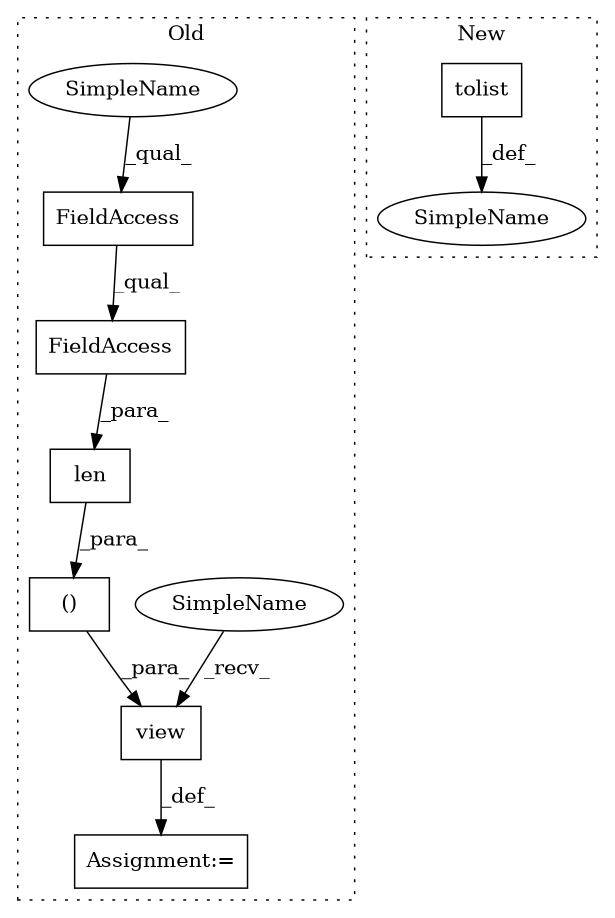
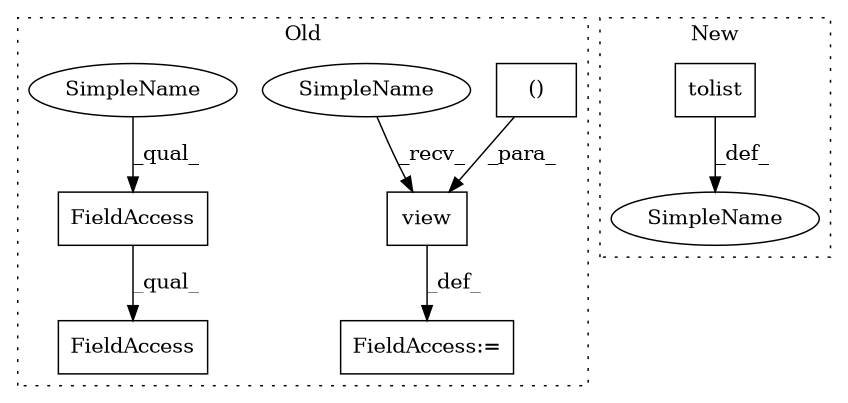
  digraph {
    node [a=32 l=1 s=1701 shape=box]
-   n1 [l="4,1" label=len s="1697,1714"]
-   n2 [a=7 label="Assignment:=" s=1666]
+   n2 [a=7 label="FieldAccess:=" s=1666]
    n3 [a=106 l=36 label="()" s=1679]
    n4 [l="10,2" label=view s="1669,1715"]
    n5 [a=22 l=13 label=FieldAccess]
    n6 [a=22 l=7 label=FieldAccess]
    n7 [a=42 label=SimpleName s=1667 shape=ellipse]
    n8 [a=42 label=SimpleName shape=ellipse]
    n9 [l=8 label=tolist s=1637]
    n10 [a=42 label=SimpleName s=1537 shape=ellipse]
    subgraph cluster_1 {
      label=Old
      style=dotted
-     n1
      n2
      n3
      n4
      n5
      n6
      n7
      n8
    }
    subgraph cluster_2 {
      label=New
      style=dotted
      n9
      n10
    }
-   n1 -> n3 [label=_para_]
    n3 -> n4 [label=_para_]
    n4 -> n2 [label=_def_]
-   n5 -> n1 [label=_para_]
    n6 -> n5 [label=_qual_]
    n7 -> n4 [label=_recv_]
    n8 -> n6 [label=_qual_]
    n9 -> n10 [label=_def_]
  }
